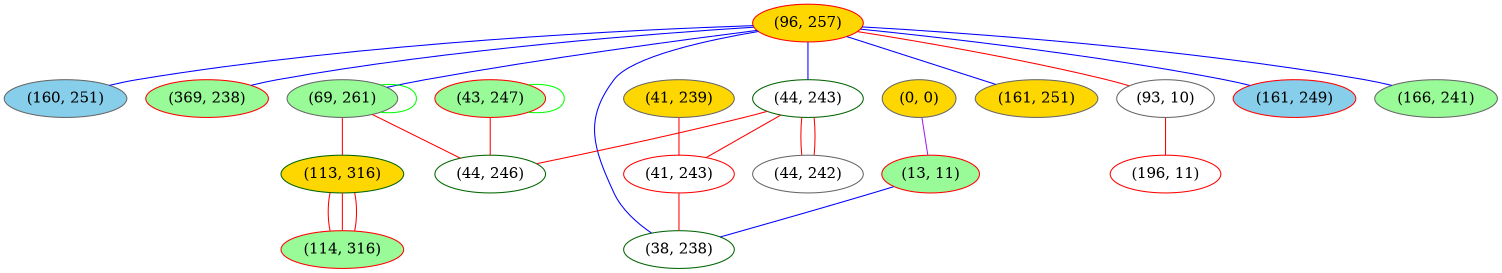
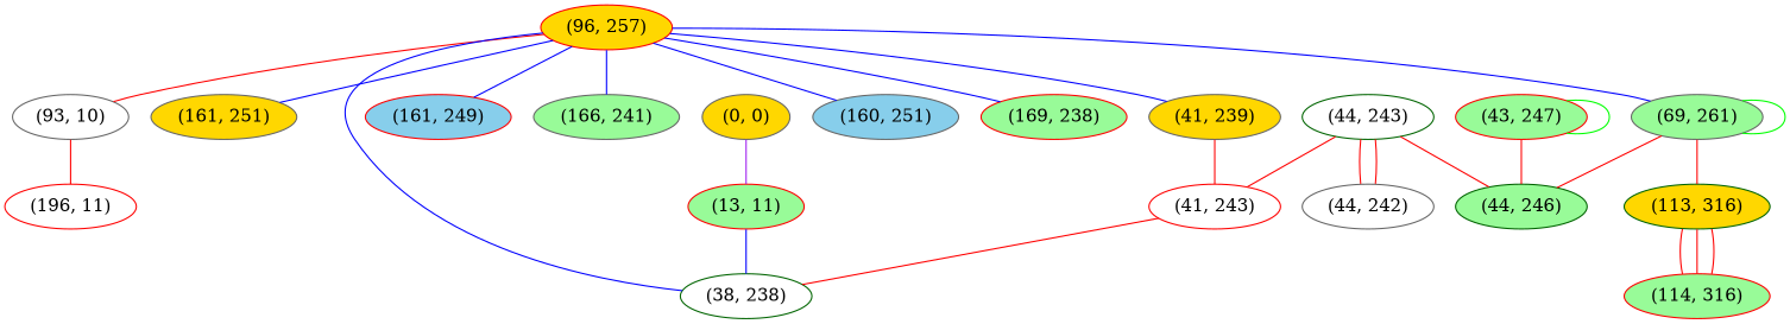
  graph {
    node [color=red fillcolor=white style=filled]
    edge [color=red weight=1]
    "(96, 257)" [fillcolor=gold]
    "(160, 251)" [color=gray40 fillcolor=skyblue]
-   "(169, 238)" [fillcolor=palegreen label="(369, 238)"]
+   "(169, 238)" [fillcolor=palegreen]
    "(69, 261)" [color=gray40 fillcolor=palegreen]
    "(41, 239)" [color=gray40 fillcolor=gold]
    "(161, 251)" [color=gray40 fillcolor=gold]
    "(93, 10)" [color=gray40]
    "(161, 249)" [fillcolor=skyblue]
    "(166, 241)" [color=gray40 fillcolor=palegreen]
    "(38, 238)" [color=darkgreen]
    "(113, 316)" [color=darkgreen fillcolor=gold]
-   "(44, 246)" [color=darkgreen]
+   "(44, 246)" [color=darkgreen fillcolor=palegreen]
    "(41, 243)"
    "(196, 11)"
    "(0, 0)" [color=gray40 fillcolor=gold]
    "(13, 11)" [fillcolor=palegreen]
    "(114, 316)" [fillcolor=palegreen]
    "(44, 243)" [color=darkgreen]
    "(44, 242)" [color=gray40]
    "(43, 247)" [fillcolor=palegreen]
    "(96, 257)" -- "(160, 251)" [color=blue weight=3]
    "(96, 257)" -- "(169, 238)" [color=blue weight=3]
    "(96, 257)" -- "(69, 261)" [color=blue weight=3]
-   "(96, 257)" -- "(44, 243)" [color=blue weight=3]
+   "(96, 257)" -- "(41, 239)" [color=blue weight=3]
    "(96, 257)" -- "(161, 251)" [color=blue weight=3]
    "(96, 257)" -- "(93, 10)"
    "(96, 257)" -- "(161, 249)" [color=blue weight=3]
    "(96, 257)" -- "(166, 241)" [color=blue weight=3]
    "(96, 257)" -- "(38, 238)" [color=blue weight=3]
    "(69, 261)" -- "(69, 261)" [color=green weight=2]
    "(69, 261)" -- "(113, 316)"
    "(69, 261)" -- "(44, 246)"
    "(41, 239)" -- "(41, 243)"
    "(93, 10)" -- "(196, 11)"
    "(113, 316)" -- "(114, 316)"
    "(113, 316)" -- "(114, 316)"
    "(113, 316)" -- "(114, 316)"
    "(41, 243)" -- "(38, 238)"
    "(0, 0)" -- "(13, 11)" [color=purple weight=4]
    "(13, 11)" -- "(38, 238)" [color=blue weight=3]
    "(44, 243)" -- "(44, 246)"
    "(44, 243)" -- "(41, 243)"
    "(44, 243)" -- "(44, 242)"
    "(44, 243)" -- "(44, 242)"
    "(43, 247)" -- "(44, 246)"
    "(43, 247)" -- "(43, 247)" [color=green weight=2]
  }
